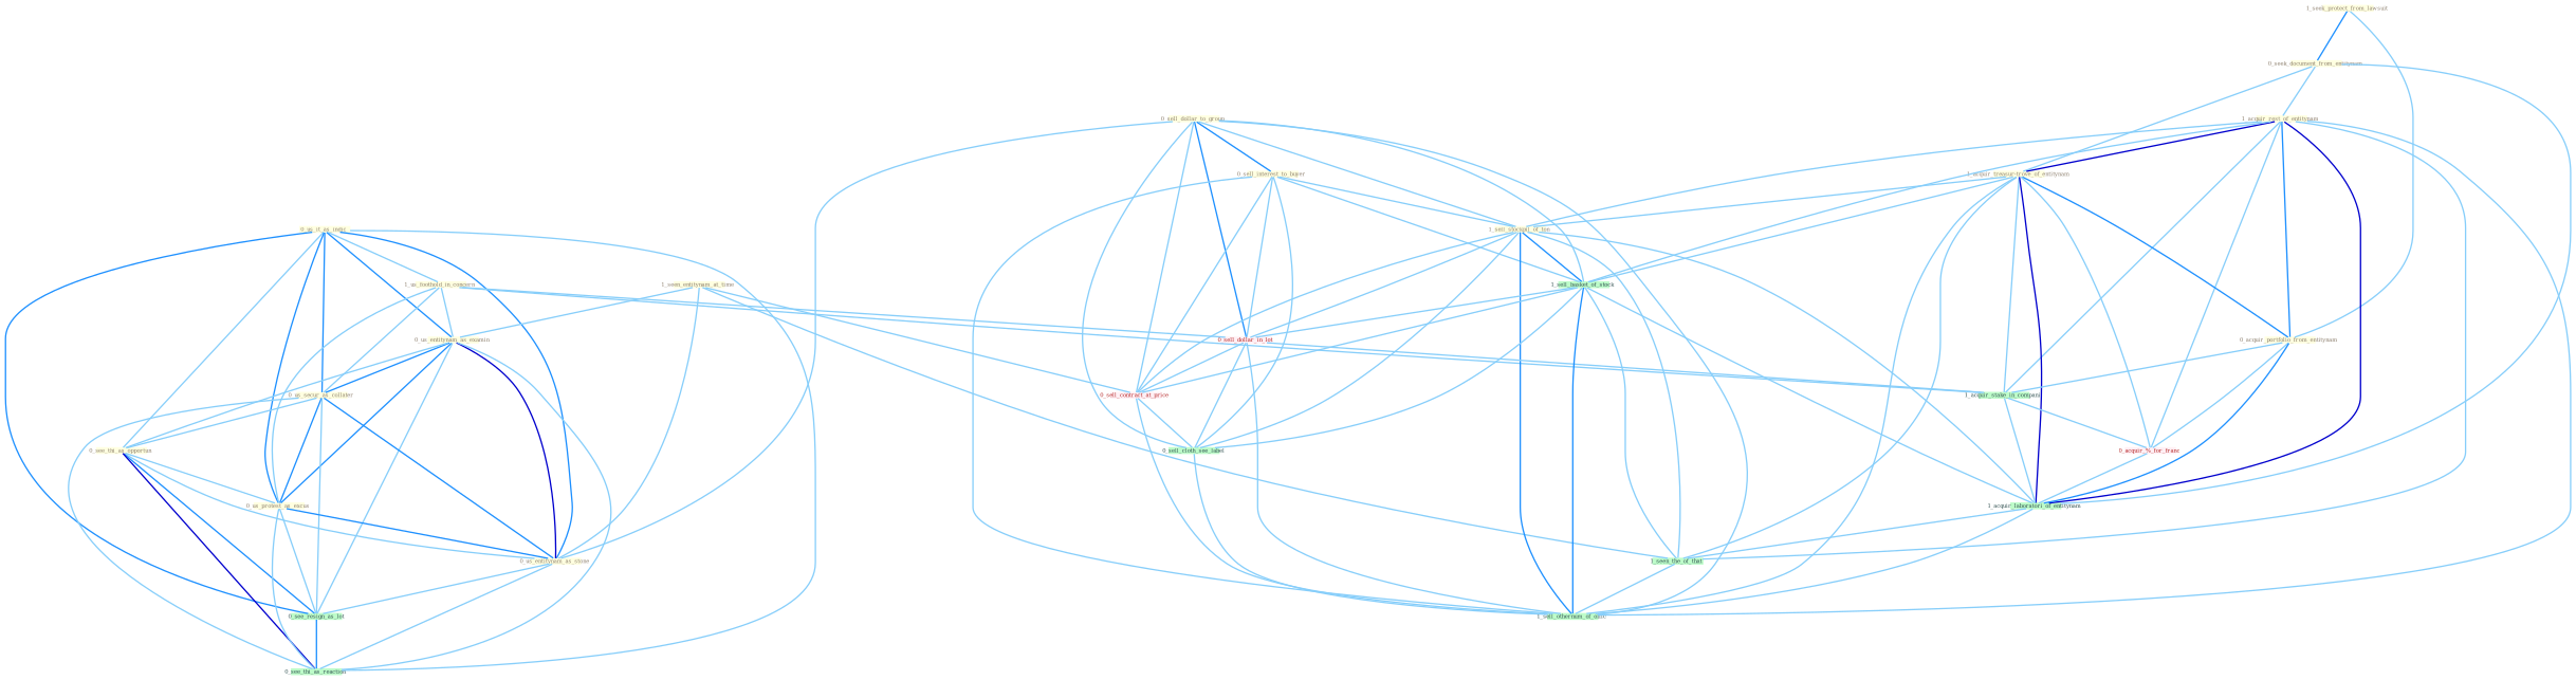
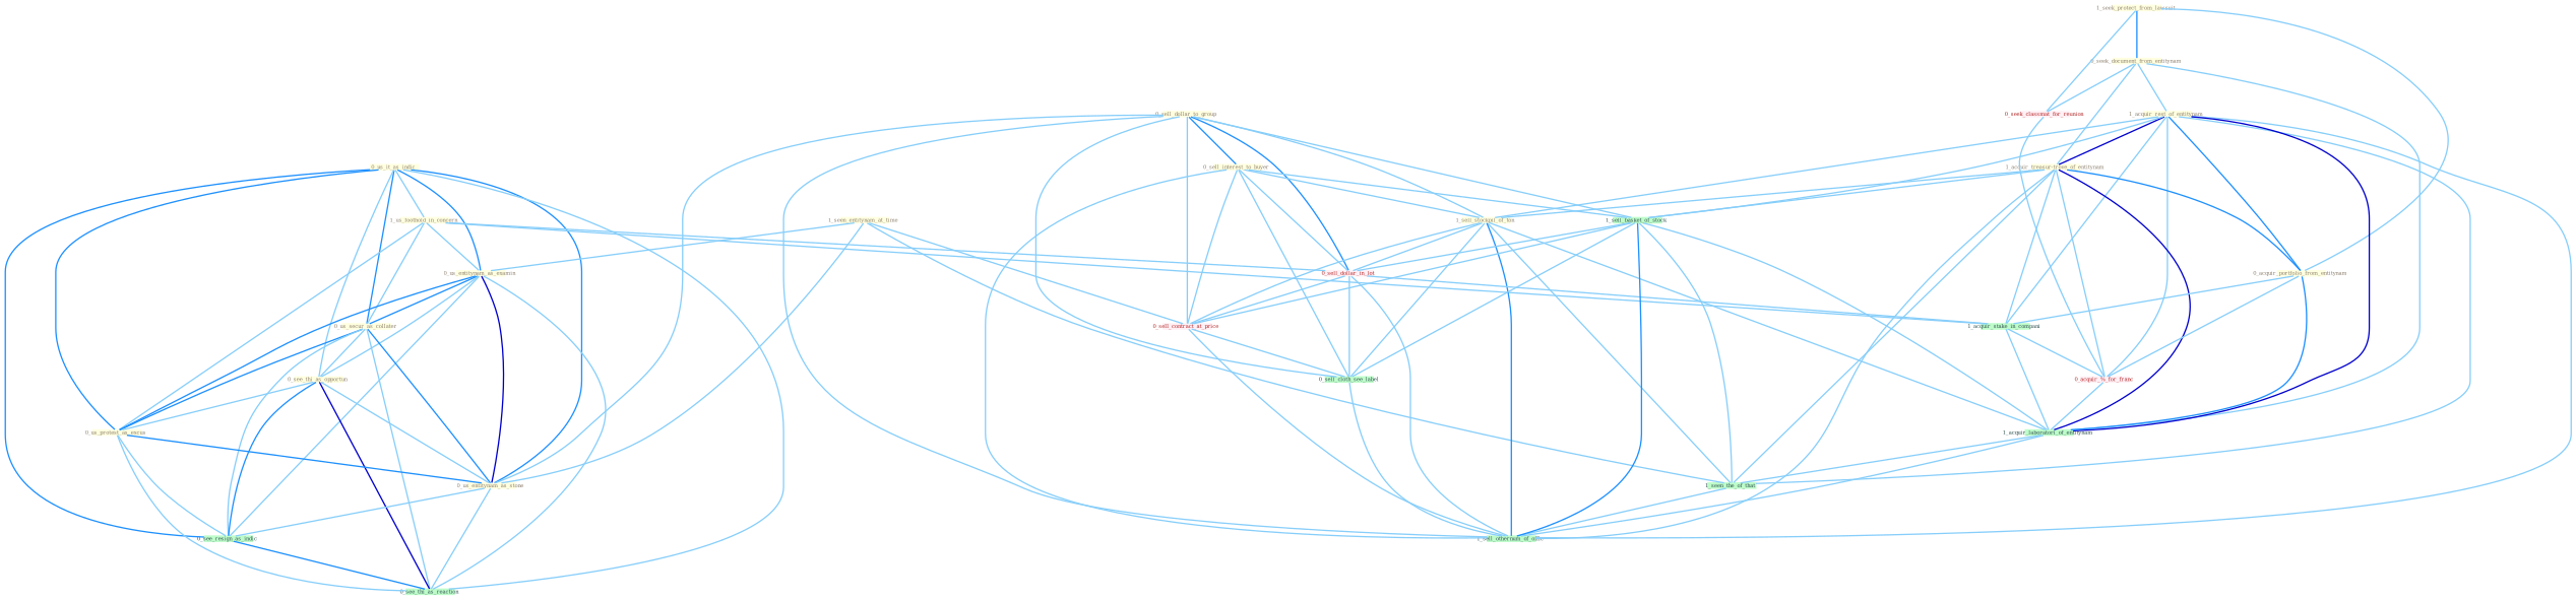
  graph {
    node [color="#ffffe0" fixedsize=true fontcolor="#8b7d6b" fontsize=4 shape=polygon style=filled]
    edge [color="#87cefa" w=1]
    "0_us_it_as_indic " [height=.06 width=.5]
    "1_us_foothold_in_concern " [height=.06 width=.5]
    "1_seen_entitynam_at_time " [height=.06 width=.5]
    "0_sell_dollar_to_group " [height=.06 width=.5]
    "0_us_entitynam_as_examin " [height=.06 width=.5]
    "0_sell_interest_to_buyer " [height=.06 width=.5]
    "0_us_secur_as_collater " [height=.06 width=.5]
    "0_see_thi_as_opportun " [height=.06 width=.5]
    "1_seek_protect_from_lawsuit " [height=.06 width=.5]
    "0_seek_document_from_entitynam " [height=.06 width=.5]
    "0_us_protest_as_excus " [height=.06 width=.5]
    "1_acquir_rest_of_entitynam " [height=.06 width=.5]
    "1_acquir_treasur-trove_of_entitynam " [height=.06 width=.5]
    "0_acquir_portfolio_from_entitynam " [height=.06 width=.5]
    "1_sell_stockpil_of_ton " [height=.06 width=.5]
    "0_us_entitynam_as_stone " [height=.06 width=.5]
+   "0_seek_classmat_for_reunion " [color="#fff0f5" fontcolor="#b22222" height=.06 width=.5]
    "0_sell_dollar_in_lot " [color="#fff0f5" fontcolor="#b22222" height=.06 width=.5]
    "0_acquir_%_for_franc " [color="#fff0f5" fontcolor="#b22222" height=.06 width=.5]
    "0_sell_contract_at_price " [color="#fff0f5" fontcolor="#b22222" height=.06 width=.5]
-   "0_see_resign_as_indic " [color="#BDFCC9" fontcolor="#2f4f4f" height=.06 width=.5 label="0_see_resign_as_lot"]
+   "0_see_resign_as_indic " [color="#BDFCC9" fontcolor="#2f4f4f" height=.06 width=.5]
    "0_see_thi_as_reaction " [color="#BDFCC9" fontcolor="#2f4f4f" height=.06 width=.5]
    "1_acquir_stake_in_compani " [color="#BDFCC9" fontcolor="#2f4f4f" height=.06 width=.5]
    "1_seen_the_of_that " [color="#BDFCC9" fontcolor="#2f4f4f" height=.06 width=.5]
    "1_sell_basket_of_stock " [color="#BDFCC9" fontcolor="#2f4f4f" height=.06 width=.5]
    n26 [color="#BDFCC9" fontcolor="#2f4f4f" height=.06 label="0_sell_cloth_see_label" width=.5]
    "1_sell_othernum_of_offic " [color="#BDFCC9" fontcolor="#2f4f4f" height=.06 width=.5]
    "1_acquir_laboratori_of_entitynam " [color="#BDFCC9" fontcolor="#2f4f4f" height=.06 width=.5]
    subgraph sub_1 {
      "0_us_it_as_indic "
      "1_us_foothold_in_concern "
      "1_seen_entitynam_at_time "
      "0_sell_dollar_to_group "
      "0_us_entitynam_as_examin "
      "0_sell_interest_to_buyer "
      "0_us_secur_as_collater "
      "0_see_thi_as_opportun "
      "1_seek_protect_from_lawsuit "
      "0_seek_document_from_entitynam "
      "0_us_protest_as_excus "
      "1_acquir_rest_of_entitynam "
      "1_acquir_treasur-trove_of_entitynam "
      "0_acquir_portfolio_from_entitynam "
      "1_sell_stockpil_of_ton "
      "0_us_entitynam_as_stone "
    }
    subgraph sub_2 {
+     "0_seek_classmat_for_reunion "
      "0_sell_dollar_in_lot "
      "0_acquir_%_for_franc "
      "0_sell_contract_at_price "
    }
    "0_us_it_as_indic " -- "1_us_foothold_in_concern "
    "0_us_it_as_indic " -- "0_us_entitynam_as_examin " [color="#1e90ff" w=2]
    "0_us_it_as_indic " -- "0_us_secur_as_collater " [color="#1e90ff" w=2]
    "0_us_it_as_indic " -- "0_see_thi_as_opportun "
    "0_us_it_as_indic " -- "0_us_protest_as_excus " [color="#1e90ff" w=2]
    "0_us_it_as_indic " -- "0_us_entitynam_as_stone " [color="#1e90ff" w=2]
    "0_us_it_as_indic " -- "0_see_resign_as_indic " [color="#1e90ff" w=2]
    "0_us_it_as_indic " -- "0_see_thi_as_reaction "
    "1_us_foothold_in_concern " -- "0_us_entitynam_as_examin "
    "1_us_foothold_in_concern " -- "0_us_secur_as_collater "
    "1_us_foothold_in_concern " -- "0_us_protest_as_excus "
    "1_us_foothold_in_concern " -- "0_sell_dollar_in_lot "
    "1_us_foothold_in_concern " -- "1_acquir_stake_in_compani "
    "1_seen_entitynam_at_time " -- "0_us_entitynam_as_examin "
    "1_seen_entitynam_at_time " -- "0_us_entitynam_as_stone "
    "1_seen_entitynam_at_time " -- "0_sell_contract_at_price "
    "1_seen_entitynam_at_time " -- "1_seen_the_of_that "
    "0_sell_dollar_to_group " -- "0_sell_interest_to_buyer " [color="#1e90ff" w=2]
    "0_sell_dollar_to_group " -- "1_sell_stockpil_of_ton "
    "0_sell_dollar_to_group " -- "0_us_entitynam_as_stone "
    "0_sell_dollar_to_group " -- "0_sell_dollar_in_lot " [color="#1e90ff" w=2]
    "0_sell_dollar_to_group " -- "0_sell_contract_at_price "
    "0_sell_dollar_to_group " -- "1_sell_basket_of_stock "
    "0_sell_dollar_to_group " -- n26
    "0_sell_dollar_to_group " -- "1_sell_othernum_of_offic "
    "0_us_entitynam_as_examin " -- "0_us_secur_as_collater " [color="#1e90ff" w=2]
    "0_us_entitynam_as_examin " -- "0_see_thi_as_opportun "
    "0_us_entitynam_as_examin " -- "0_us_protest_as_excus " [color="#1e90ff" w=2]
    "0_us_entitynam_as_examin " -- "0_us_entitynam_as_stone " [color="#0000cd" w=3]
    "0_us_entitynam_as_examin " -- "0_see_resign_as_indic "
    "0_us_entitynam_as_examin " -- "0_see_thi_as_reaction "
    "0_sell_interest_to_buyer " -- "1_sell_stockpil_of_ton "
    "0_sell_interest_to_buyer " -- "0_sell_dollar_in_lot "
    "0_sell_interest_to_buyer " -- "0_sell_contract_at_price "
    "0_sell_interest_to_buyer " -- "1_sell_basket_of_stock "
    "0_sell_interest_to_buyer " -- n26
    "0_sell_interest_to_buyer " -- "1_sell_othernum_of_offic "
    "0_us_secur_as_collater " -- "0_see_thi_as_opportun "
    "0_us_secur_as_collater " -- "0_us_protest_as_excus " [color="#1e90ff" w=2]
    "0_us_secur_as_collater " -- "0_us_entitynam_as_stone " [color="#1e90ff" w=2]
    "0_us_secur_as_collater " -- "0_see_resign_as_indic "
    "0_us_secur_as_collater " -- "0_see_thi_as_reaction "
    "0_see_thi_as_opportun " -- "0_us_protest_as_excus "
    "0_see_thi_as_opportun " -- "0_us_entitynam_as_stone "
    "0_see_thi_as_opportun " -- "0_see_resign_as_indic " [color="#1e90ff" w=2]
    "0_see_thi_as_opportun " -- "0_see_thi_as_reaction " [color="#0000cd" w=3]
    "1_seek_protect_from_lawsuit " -- "0_seek_document_from_entitynam " [color="#1e90ff" w=2]
    "1_seek_protect_from_lawsuit " -- "0_acquir_portfolio_from_entitynam "
+   "1_seek_protect_from_lawsuit " -- "0_seek_classmat_for_reunion "
    "0_seek_document_from_entitynam " -- "1_acquir_rest_of_entitynam "
    "0_seek_document_from_entitynam " -- "1_acquir_treasur-trove_of_entitynam "
+   "0_seek_document_from_entitynam " -- "0_seek_classmat_for_reunion "
    "0_seek_document_from_entitynam " -- "1_acquir_laboratori_of_entitynam "
    "0_us_protest_as_excus " -- "0_us_entitynam_as_stone " [color="#1e90ff" w=2]
    "0_us_protest_as_excus " -- "0_see_resign_as_indic "
    "0_us_protest_as_excus " -- "0_see_thi_as_reaction "
    "1_acquir_rest_of_entitynam " -- "1_acquir_treasur-trove_of_entitynam " [color="#0000cd" w=3]
    "1_acquir_rest_of_entitynam " -- "0_acquir_portfolio_from_entitynam " [color="#1e90ff" w=2]
    "1_acquir_rest_of_entitynam " -- "1_sell_stockpil_of_ton "
    "1_acquir_rest_of_entitynam " -- "0_acquir_%_for_franc "
    "1_acquir_rest_of_entitynam " -- "1_acquir_stake_in_compani "
    "1_acquir_rest_of_entitynam " -- "1_seen_the_of_that "
    "1_acquir_rest_of_entitynam " -- "1_sell_basket_of_stock "
    "1_acquir_rest_of_entitynam " -- "1_sell_othernum_of_offic "
    "1_acquir_rest_of_entitynam " -- "1_acquir_laboratori_of_entitynam " [color="#0000cd" w=3]
    "1_acquir_treasur-trove_of_entitynam " -- "0_acquir_portfolio_from_entitynam " [color="#1e90ff" w=2]
    "1_acquir_treasur-trove_of_entitynam " -- "1_sell_stockpil_of_ton "
    "1_acquir_treasur-trove_of_entitynam " -- "0_acquir_%_for_franc "
    "1_acquir_treasur-trove_of_entitynam " -- "1_acquir_stake_in_compani "
    "1_acquir_treasur-trove_of_entitynam " -- "1_seen_the_of_that "
    "1_acquir_treasur-trove_of_entitynam " -- "1_sell_basket_of_stock "
    "1_acquir_treasur-trove_of_entitynam " -- "1_sell_othernum_of_offic "
    "1_acquir_treasur-trove_of_entitynam " -- "1_acquir_laboratori_of_entitynam " [color="#0000cd" w=3]
    "0_acquir_portfolio_from_entitynam " -- "0_acquir_%_for_franc "
    "0_acquir_portfolio_from_entitynam " -- "1_acquir_stake_in_compani "
    "0_acquir_portfolio_from_entitynam " -- "1_acquir_laboratori_of_entitynam " [color="#1e90ff" w=2]
    "1_sell_stockpil_of_ton " -- "0_sell_dollar_in_lot "
    "1_sell_stockpil_of_ton " -- "0_sell_contract_at_price "
    "1_sell_stockpil_of_ton " -- "1_seen_the_of_that "
-   "1_sell_stockpil_of_ton " -- "1_sell_basket_of_stock " [color="#1e90ff" w=2]
    "1_sell_stockpil_of_ton " -- n26
    "1_sell_stockpil_of_ton " -- "1_sell_othernum_of_offic " [color="#1e90ff" w=2]
    "1_sell_stockpil_of_ton " -- "1_acquir_laboratori_of_entitynam "
    "0_us_entitynam_as_stone " -- "0_see_resign_as_indic "
    "0_us_entitynam_as_stone " -- "0_see_thi_as_reaction "
+   "0_seek_classmat_for_reunion " -- "0_acquir_%_for_franc "
    "0_sell_dollar_in_lot " -- "0_sell_contract_at_price "
    "0_sell_dollar_in_lot " -- "1_acquir_stake_in_compani "
    "0_sell_dollar_in_lot " -- n26
    "0_sell_dollar_in_lot " -- "1_sell_othernum_of_offic "
    "0_acquir_%_for_franc " -- "1_acquir_laboratori_of_entitynam "
    "0_sell_contract_at_price " -- n26
    "0_sell_contract_at_price " -- "1_sell_othernum_of_offic "
    "0_see_resign_as_indic " -- "0_see_thi_as_reaction " [color="#1e90ff" w=2]
    "1_acquir_stake_in_compani " -- "0_acquir_%_for_franc "
    "1_acquir_stake_in_compani " -- "1_acquir_laboratori_of_entitynam "
    "1_seen_the_of_that " -- "1_sell_othernum_of_offic "
    "1_sell_basket_of_stock " -- "0_sell_dollar_in_lot "
    "1_sell_basket_of_stock " -- "0_sell_contract_at_price "
    "1_sell_basket_of_stock " -- "1_seen_the_of_that "
    "1_sell_basket_of_stock " -- n26
    "1_sell_basket_of_stock " -- "1_sell_othernum_of_offic " [color="#1e90ff" w=2]
    "1_sell_basket_of_stock " -- "1_acquir_laboratori_of_entitynam "
    n26 -- "1_sell_othernum_of_offic "
    "1_acquir_laboratori_of_entitynam " -- "1_seen_the_of_that "
    "1_acquir_laboratori_of_entitynam " -- "1_sell_othernum_of_offic "
  }
